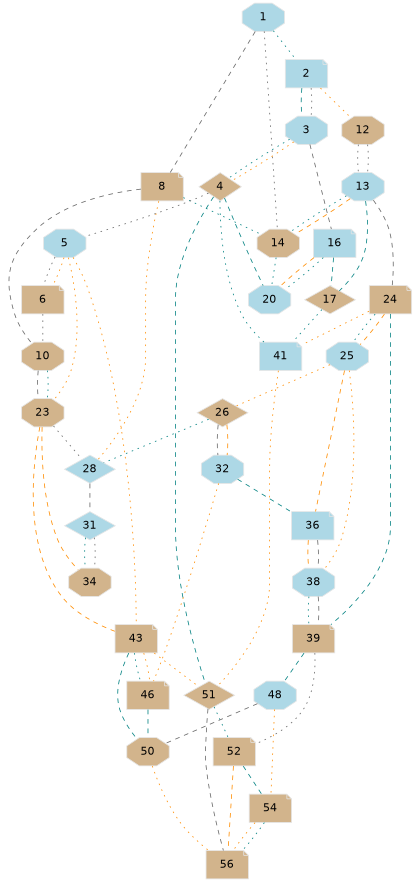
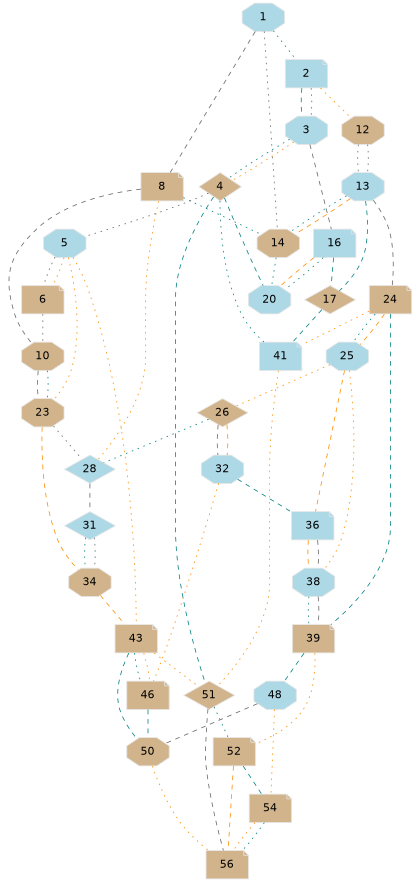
  graph {
    fontname="DejaVu Sans"
    node [color=gray90 fillcolor=tan fontname="DejaVu Sans" shape=octagon style=filled]
    edge [color=teal fontname="DejaVu Sans" style=dotted]
    1 [fillcolor=lightblue super="+7"]
    2 [fillcolor=lightblue shape=note]
    8 [shape=note super="+9"]
    14
    3 [fillcolor=lightblue super="+15"]
    12
    10
    28 [fillcolor=lightblue shape=diamond super="+29"]
    20 [fillcolor=lightblue super="+21"]
    4 [shape=diamond super="+42"]
    16 [fillcolor=lightblue shape=note]
    13 [fillcolor=lightblue super="+18"]
    5 [fillcolor=lightblue super="+19"]
    41 [fillcolor=lightblue shape=note super="+45"]
    51 [shape=diamond super="+59"]
    17 [shape=diamond super="+22"]
    6 [shape=note super="+11"]
    23 [super="+30"]
    43 [shape=note super="+44"]
    52 [shape=note super="+53"]
    56 [shape=note super="+58"]
    34 [super="+37"]
    46 [shape=note]
    50 [super="+57"]
    31 [fillcolor=lightblue shape=diamond]
    24 [shape=note super="+40"]
    25 [fillcolor=lightblue super="+35"]
    39 [shape=note super="+47"]
    26 [shape=diamond super="+27"]
    36 [fillcolor=lightblue shape=note]
    38 [fillcolor=lightblue]
    48 [fillcolor=lightblue super="+49"]
    32 [fillcolor=lightblue super="+33"]
    54 [shape=note super="+55"]
    1 -- 2
    1 -- 8 [color=gray40 style=dashed]
    1 -- 14 [color=gray40]
    2 -- 3 [style=dashed]
    2 -- 3 [color=gray40]
    2 -- 12 [color=darkorange]
    8 -- 14
    8 -- 10 [color=gray40 style=dashed]
    8 -- 28 [color=darkorange]
    14 -- 20
    3 -- 4
    3 -- 4 [color=darkorange]
    3 -- 16 [color=gray40 style=dashed]
    12 -- 13 [color=gray40]
    12 -- 13 [color=gray40]
    10 -- 23 [color=gray40 style=dashed]
    10 -- 23
    28 -- 31 [color=gray40 style=dashed]
    4 -- 20 [style=dashed weight=2]
    4 -- 5 [color=gray40]
    4 -- 41
    4 -- 51 [style=dashed]
    16 -- 20 [color=darkorange style=dashed]
    16 -- 20
    16 -- 17 [style=dashed]
    13 -- 14
    13 -- 14 [color=darkorange style=dashed]
    13 -- 17 [style=dashed]
    13 -- 24 [color=gray40 style=dashed]
    5 -- 6 [color=gray40 weight=2]
    5 -- 6 [color=darkorange]
    5 -- 23 [color=darkorange]
    5 -- 43 [color=darkorange]
    41 -- 51 [color=darkorange]
    51 -- 52
    51 -- 56 [color=gray40 style=dashed]
-   17 -- 41
+   17 -- 41 [style=dashed]
    6 -- 10 [color=gray40]
    23 -- 28 [color=gray40]
    23 -- 34 [color=darkorange style=dashed]
    43 -- 51 [color=darkorange]
    43 -- 46
    43 -- 46 [color=darkorange]
    43 -- 50 [style=dashed]
    52 -- 56 [color=darkorange style=dashed]
    52 -- 54 [style=dashed]
-   23 -- 43 [color=darkorange style=dashed]
+   34 -- 43 [color=darkorange style=dashed]
    46 -- 50 [style=dashed]
    50 -- 56 [color=darkorange]
    31 -- 34
    31 -- 34 [color=gray40]
    24 -- 41 [color=darkorange]
    24 -- 25
    24 -- 25 [color=darkorange style=dashed]
    24 -- 39 [style=dashed]
    25 -- 26 [color=darkorange]
    25 -- 36 [color=darkorange style=dashed]
    25 -- 38 [color=darkorange]
-   39 -- 52 [color=gray40]
+   39 -- 52 [color=darkorange]
    39 -- 48 [style=dashed]
    26 -- 28
    26 -- 32 [color=gray40 style=dashed]
    26 -- 32 [color=darkorange style=dashed]
    36 -- 38 [color=darkorange style=dashed]
    36 -- 38 [color=gray40 style=dashed]
    38 -- 39
    38 -- 39 [color=gray40 style=dashed]
    48 -- 50 [color=gray40 style=dashed]
    48 -- 54 [color=darkorange weight=2]
    32 -- 46 [color=darkorange]
    32 -- 36 [style=dashed]
    54 -- 56 [color=darkorange]
    54 -- 56
  }
